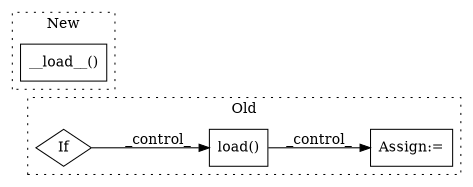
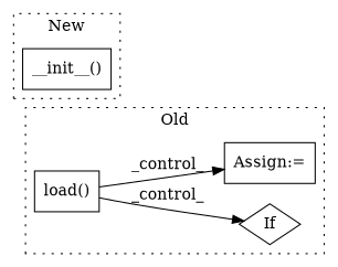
  digraph {
    rankdir=LR
    node [a=75 l=3 shape=box]
    n1 [l=11 label="load()" s=2356]
    n2 [a=96 label=If s=1603 shape=diamond]
    n3 [a=68 label="Assign:=" s=1742]
-   n4 [l=24 label="__load__()" s=1234]
+   n4 [l=24 label="__init__()" s=1234]
    subgraph cluster_1 {
      label=Old
      style=dotted
      n1
      n2
      n3
    }
    subgraph cluster_2 {
      label=New
      style=dotted
      n4
    }
    n1 -> n3 [label=_control_]
-   n2 -> n1 [label=_control_]
+   n1 -> n2 [label=_control_]
  }
